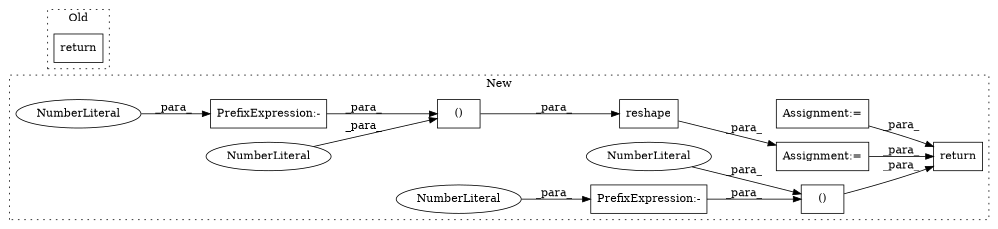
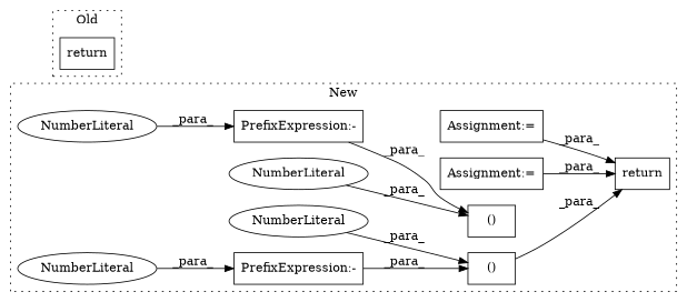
  digraph {
    rankdir=LR
    node [a=34 l=1 s=624 shape=box]
-   n1 [a=32 l="8,2" label=reshape s="597,640"]
    n2 [a=41 l=7 label=return s=1028]
    n3 [a=7 label="Assignment:=" s=582]
    n4 [a=7 l=21 label="Assignment:=" s=318]
    n5 [a=38 label="PrefixExpression:-" s=638]
    n6 [label=NumberLiteral s=639 shape=ellipse]
    n7 [a=106 l=16 label="()"]
    n8 [label=NumberLiteral shape=ellipse]
    n9 [a=106 l=30 label="()" s=806]
    n10 [label=NumberLiteral s=806 shape=ellipse]
    n11 [a=38 label="PrefixExpression:-" s=820]
    n12 [label=NumberLiteral s=821 shape=ellipse]
    n13 [a=41 l=7 label=return s=667]
    subgraph cluster_1 {
      label=New
      style=dotted
-     n1
      n2
      n3
      n4
      n5
      n6
      n7
      n8
      n9
      n10
      n11
      n12
    }
    subgraph cluster_2 {
      label=Old
      style=dotted
      n13
    }
-   n1 -> n3 [label=_para_]
    n3 -> n2 [label=_para_]
    n4 -> n2 [label=_para_]
    n5 -> n7 [label=_para_]
    n6 -> n5 [label=_para_]
-   n7 -> n1 [label=_para_]
    n8 -> n7 [label=_para_]
    n9 -> n2 [label=_para_]
    n10 -> n9 [label=_para_]
    n11 -> n9 [label=_para_]
    n12 -> n11 [label=_para_]
  }
